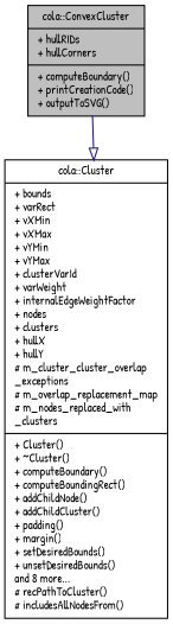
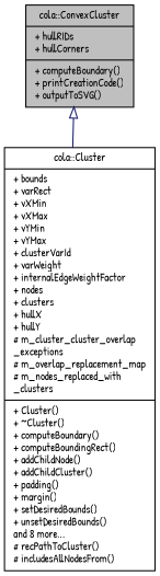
  digraph {
    fontname="Patrick Hand"
    node [color=black fontname="Patrick Hand" fontsize=10 shape=record style=filled]
    n1 [fillcolor=grey75 fontcolor=black height=0.2 label="{cola::ConvexCluster\n|+ hullRIDs\l+ hullCorners\l|+ computeBoundary()\l+ printCreationCode()\l+ outputToSVG()\l}" width=0.4]
    n2 [fillcolor=white height=0.2 label="{cola::Cluster\n|+ bounds\l+ varRect\l+ vXMin\l+ vXMax\l+ vYMin\l+ vYMax\l+ clusterVarId\l+ varWeight\l+ internalEdgeWeightFactor\l+ nodes\l+ clusters\l+ hullX\l+ hullY\l# m_cluster_cluster_overlap\l_exceptions\l# m_overlap_replacement_map\l# m_nodes_replaced_with\l_clusters\l|+ Cluster()\l+ ~Cluster()\l+ computeBoundary()\l+ computeBoundingRect()\l+ addChildNode()\l+ addChildCluster()\l+ padding()\l+ margin()\l+ setDesiredBounds()\l+ unsetDesiredBounds()\land 8 more...\l# recPathToCluster()\l# includesAllNodesFrom()\l}" width=0.4]
-   n2 -> n1 [arrowtail=onormal color=midnightblue dir=back fontname="Patrick Hand" fontsize=10 labelfontname=Helvetica labelfontsize=10 style=solid]
+   n1 -> n2 [arrowtail=onormal color=midnightblue dir=back fontname="Patrick Hand" fontsize=10 labelfontname=Helvetica labelfontsize=10 style=solid]
  }
